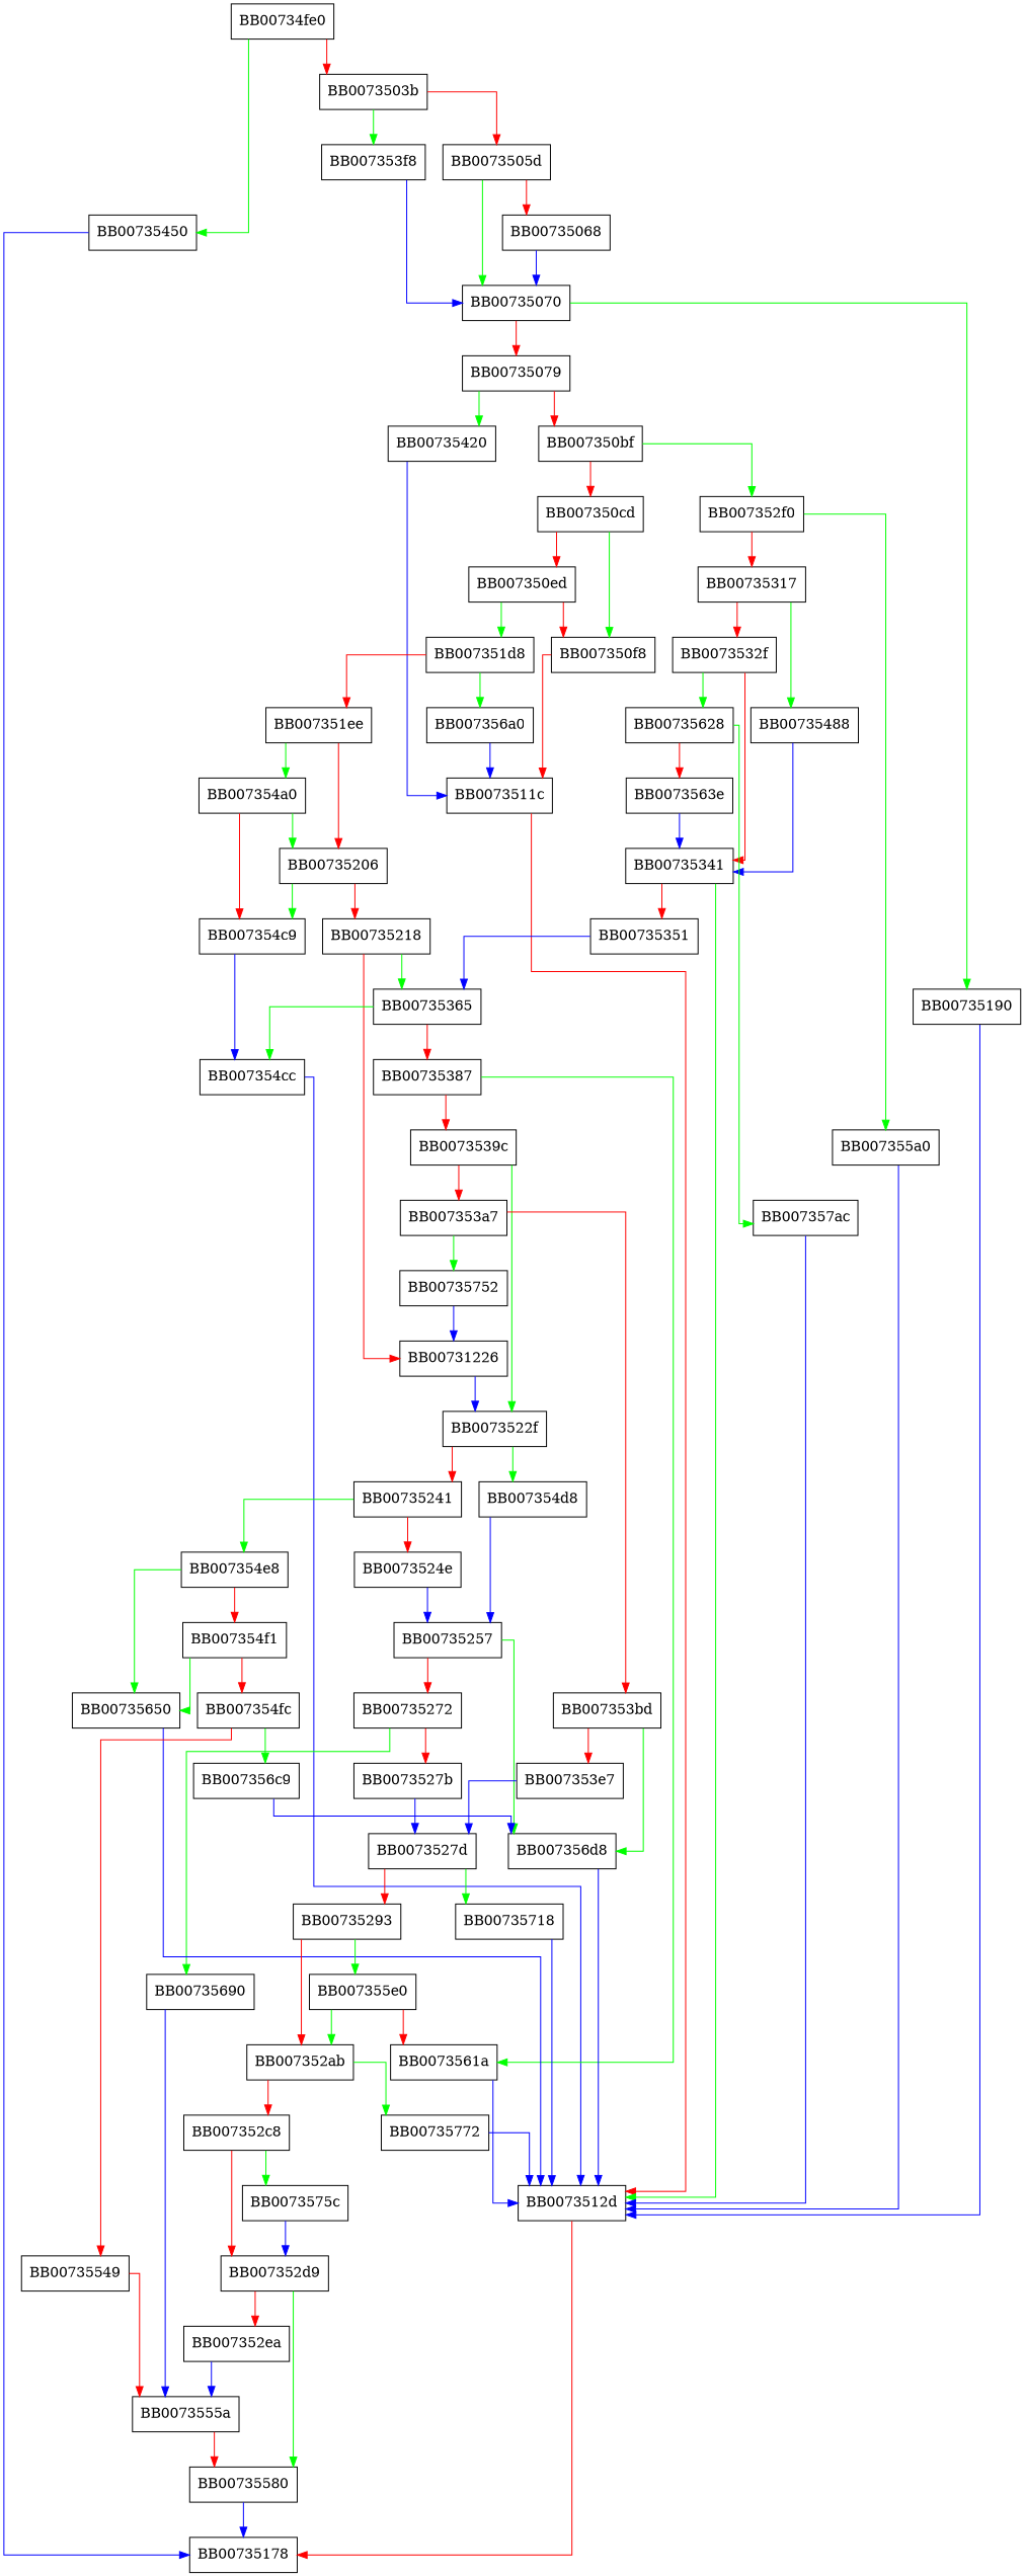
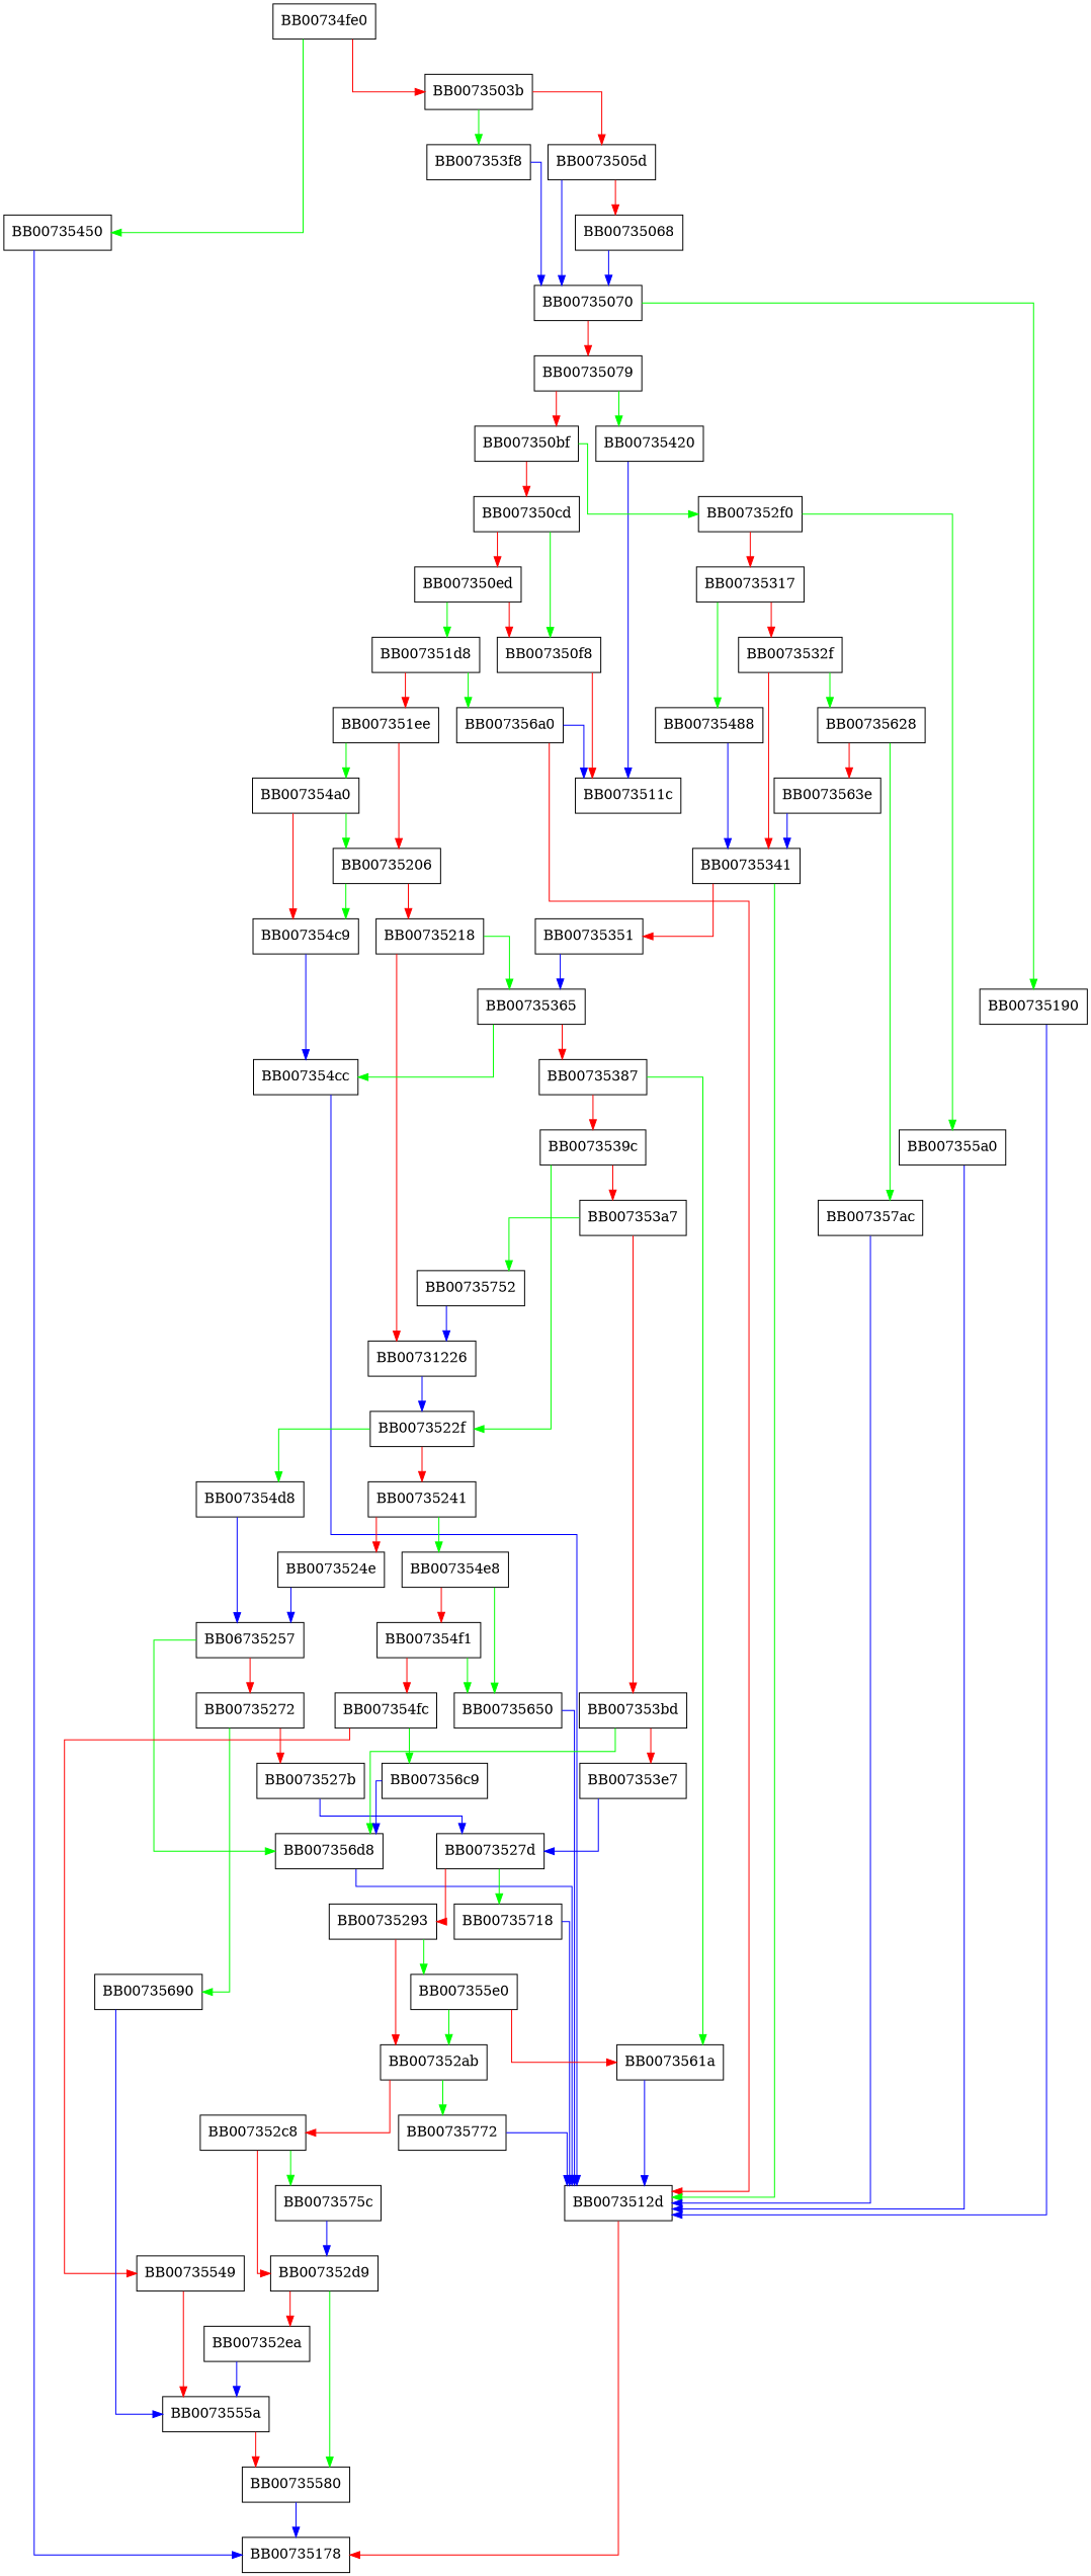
  digraph {
    splines=ortho
    node [shape=box]
    edge [color=red]
    BB00734fe0
    BB00735450
    BB0073503b
    BB00735178
    BB007353f8
    BB0073505d
    BB00735070
    BB00735068
    BB00735190
    BB00735079
    BB0073512d
    BB00735420
    BB007350bf
    BB0073511c
    BB007352f0
    BB007350cd
    BB007355a0
    BB00735317
    BB007350f8
    BB007350ed
    BB00735488
    BB0073532f
    BB007351d8
    BB007356a0
    BB007351ee
    BB007354a0
    BB00735206
    BB007354c9
    BB00735218
    BB007354cc
    BB00735365
    n32 [label=BB00731226]
    BB00735387
    BB0073522f
    BB0073561a
    BB0073539c
    BB007354d8
    BB00735241
-   BB00735257
+   BB00735257 [label=BB06735257]
    BB007354e8
    BB0073524e
    BB007356d8
    BB00735272
    BB00735650
    BB007354f1
    BB007354fc
    BB00735690
    BB0073527b
    BB0073555a
    BB0073527d
    BB00735580
    BB00735718
    BB00735293
    BB007355e0
    BB007352ab
    BB00735772
    BB007352c8
    BB0073575c
    BB007352d9
    BB007352ea
    BB00735341
    BB00735628
    BB00735351
    BB007357ac
    BB0073563e
    BB007353a7
    BB00735752
    BB007353bd
    BB007353e7
    BB007356c9
    BB00735549
    BB00734fe0 -> BB00735450 [color=green]
    BB00734fe0 -> BB0073503b
    BB00735450 -> BB00735178 [color=blue]
    BB0073503b -> BB007353f8 [color=green]
    BB0073503b -> BB0073505d
    BB007353f8 -> BB00735070 [color=blue]
-   BB0073505d -> BB00735070 [color=green]
+   BB0073505d -> BB00735070 [color=blue]
    BB0073505d -> BB00735068
    BB00735070 -> BB00735190 [color=green]
    BB00735070 -> BB00735079
    BB00735068 -> BB00735070 [color=blue]
    BB00735190 -> BB0073512d [color=blue]
    BB00735079 -> BB00735420 [color=green]
    BB00735079 -> BB007350bf
    BB0073512d -> BB00735178
    BB00735420 -> BB0073511c [color=blue]
    BB007350bf -> BB007352f0 [color=green]
    BB007350bf -> BB007350cd
-   BB0073511c -> BB0073512d
+   BB007356a0 -> BB0073512d
    BB007352f0 -> BB007355a0 [color=green]
    BB007352f0 -> BB00735317
    BB007350cd -> BB007350f8 [color=green]
    BB007350cd -> BB007350ed
    BB007355a0 -> BB0073512d [color=blue]
    BB00735317 -> BB00735488 [color=green]
    BB00735317 -> BB0073532f
    BB007350f8 -> BB0073511c
    BB007350ed -> BB007350f8
    BB007350ed -> BB007351d8 [color=green]
    BB00735488 -> BB00735341 [color=blue]
    BB0073532f -> BB00735341
    BB0073532f -> BB00735628 [color=green]
    BB007351d8 -> BB007356a0 [color=green]
    BB007351d8 -> BB007351ee
    BB007356a0 -> BB0073511c [color=blue]
    BB007351ee -> BB007354a0 [color=green]
    BB007351ee -> BB00735206
    BB007354a0 -> BB00735206 [color=green]
    BB007354a0 -> BB007354c9
    BB00735206 -> BB007354c9 [color=green]
    BB00735206 -> BB00735218
    BB007354c9 -> BB007354cc [color=blue]
    BB00735218 -> BB00735365 [color=green]
    BB00735218 -> n32
    BB007354cc -> BB0073512d [color=blue]
    BB00735365 -> BB007354cc [color=green]
    BB00735365 -> BB00735387
    n32 -> BB0073522f [color=blue]
    BB00735387 -> BB0073561a [color=green]
    BB00735387 -> BB0073539c
    BB0073522f -> BB007354d8 [color=green]
    BB0073522f -> BB00735241
    BB0073561a -> BB0073512d [color=blue]
    BB0073539c -> BB0073522f [color=green]
    BB0073539c -> BB007353a7
    BB007354d8 -> BB00735257 [color=blue]
    BB00735241 -> BB007354e8 [color=green]
    BB00735241 -> BB0073524e
    BB00735257 -> BB007356d8 [color=green]
    BB00735257 -> BB00735272
    BB007354e8 -> BB00735650 [color=green]
    BB007354e8 -> BB007354f1
    BB0073524e -> BB00735257 [color=blue]
    BB007356d8 -> BB0073512d [color=blue]
    BB00735272 -> BB00735690 [color=green]
    BB00735272 -> BB0073527b
    BB00735650 -> BB0073512d [color=blue]
    BB007354f1 -> BB00735650 [color=green]
    BB007354f1 -> BB007354fc
    BB007354fc -> BB007356c9 [color=green]
    BB007354fc -> BB00735549
    BB00735690 -> BB0073555a [color=blue]
    BB0073527b -> BB0073527d [color=blue]
    BB0073555a -> BB00735580
    BB0073527d -> BB00735718 [color=green]
    BB0073527d -> BB00735293
    BB00735580 -> BB00735178 [color=blue]
    BB00735718 -> BB0073512d [color=blue]
    BB00735293 -> BB007355e0 [color=green]
    BB00735293 -> BB007352ab
    BB007355e0 -> BB0073561a
    BB007355e0 -> BB007352ab [color=green]
    BB007352ab -> BB00735772 [color=green]
    BB007352ab -> BB007352c8
    BB00735772 -> BB0073512d [color=blue]
    BB007352c8 -> BB0073575c [color=green]
    BB007352c8 -> BB007352d9
    BB0073575c -> BB007352d9 [color=blue]
    BB007352d9 -> BB00735580 [color=green]
    BB007352d9 -> BB007352ea
    BB007352ea -> BB0073555a [color=blue]
    BB00735341 -> BB0073512d [color=green]
    BB00735341 -> BB00735351
    BB00735628 -> BB007357ac [color=green]
    BB00735628 -> BB0073563e
    BB00735351 -> BB00735365 [color=blue]
    BB007357ac -> BB0073512d [color=blue]
    BB0073563e -> BB00735341 [color=blue]
    BB007353a7 -> BB00735752 [color=green]
    BB007353a7 -> BB007353bd
    BB00735752 -> n32 [color=blue]
    BB007353bd -> BB007356d8 [color=green]
    BB007353bd -> BB007353e7
    BB007353e7 -> BB0073527d [color=blue]
    BB007356c9 -> BB007356d8 [color=blue]
    BB00735549 -> BB0073555a
  }
